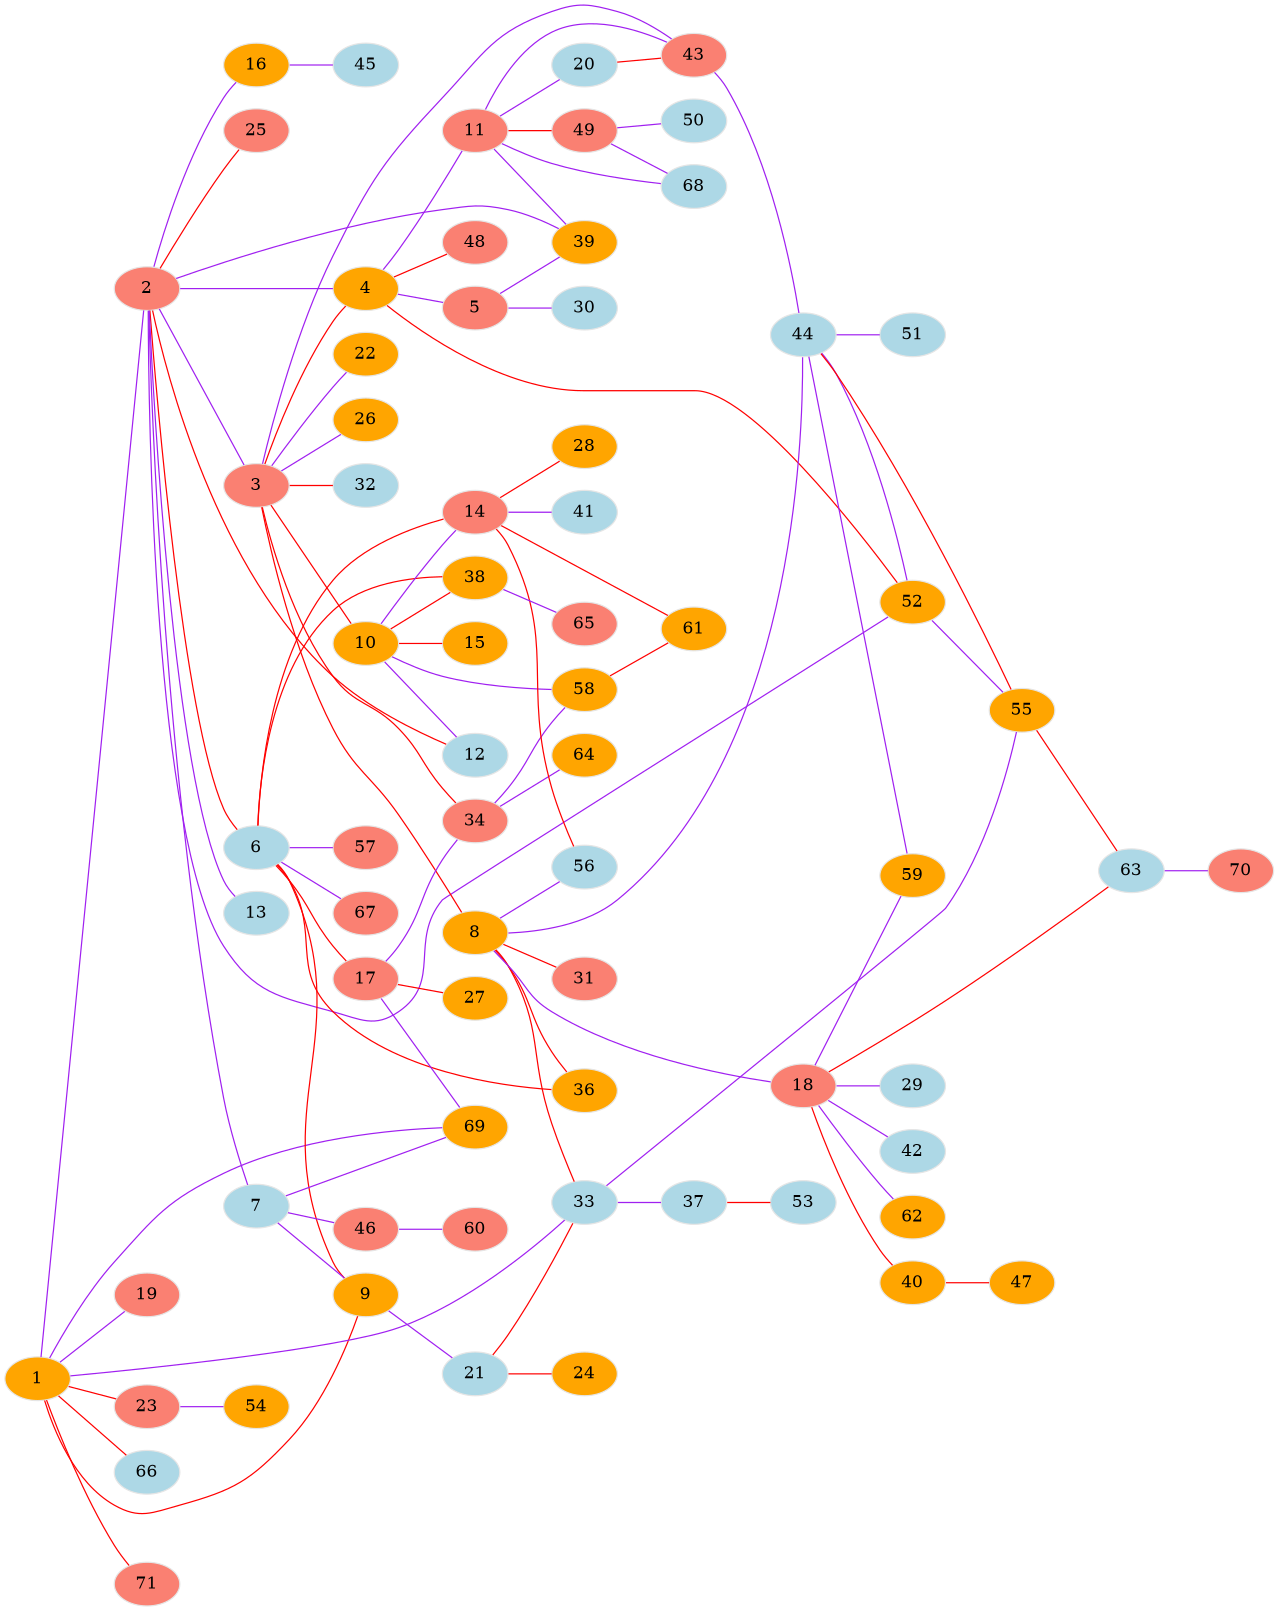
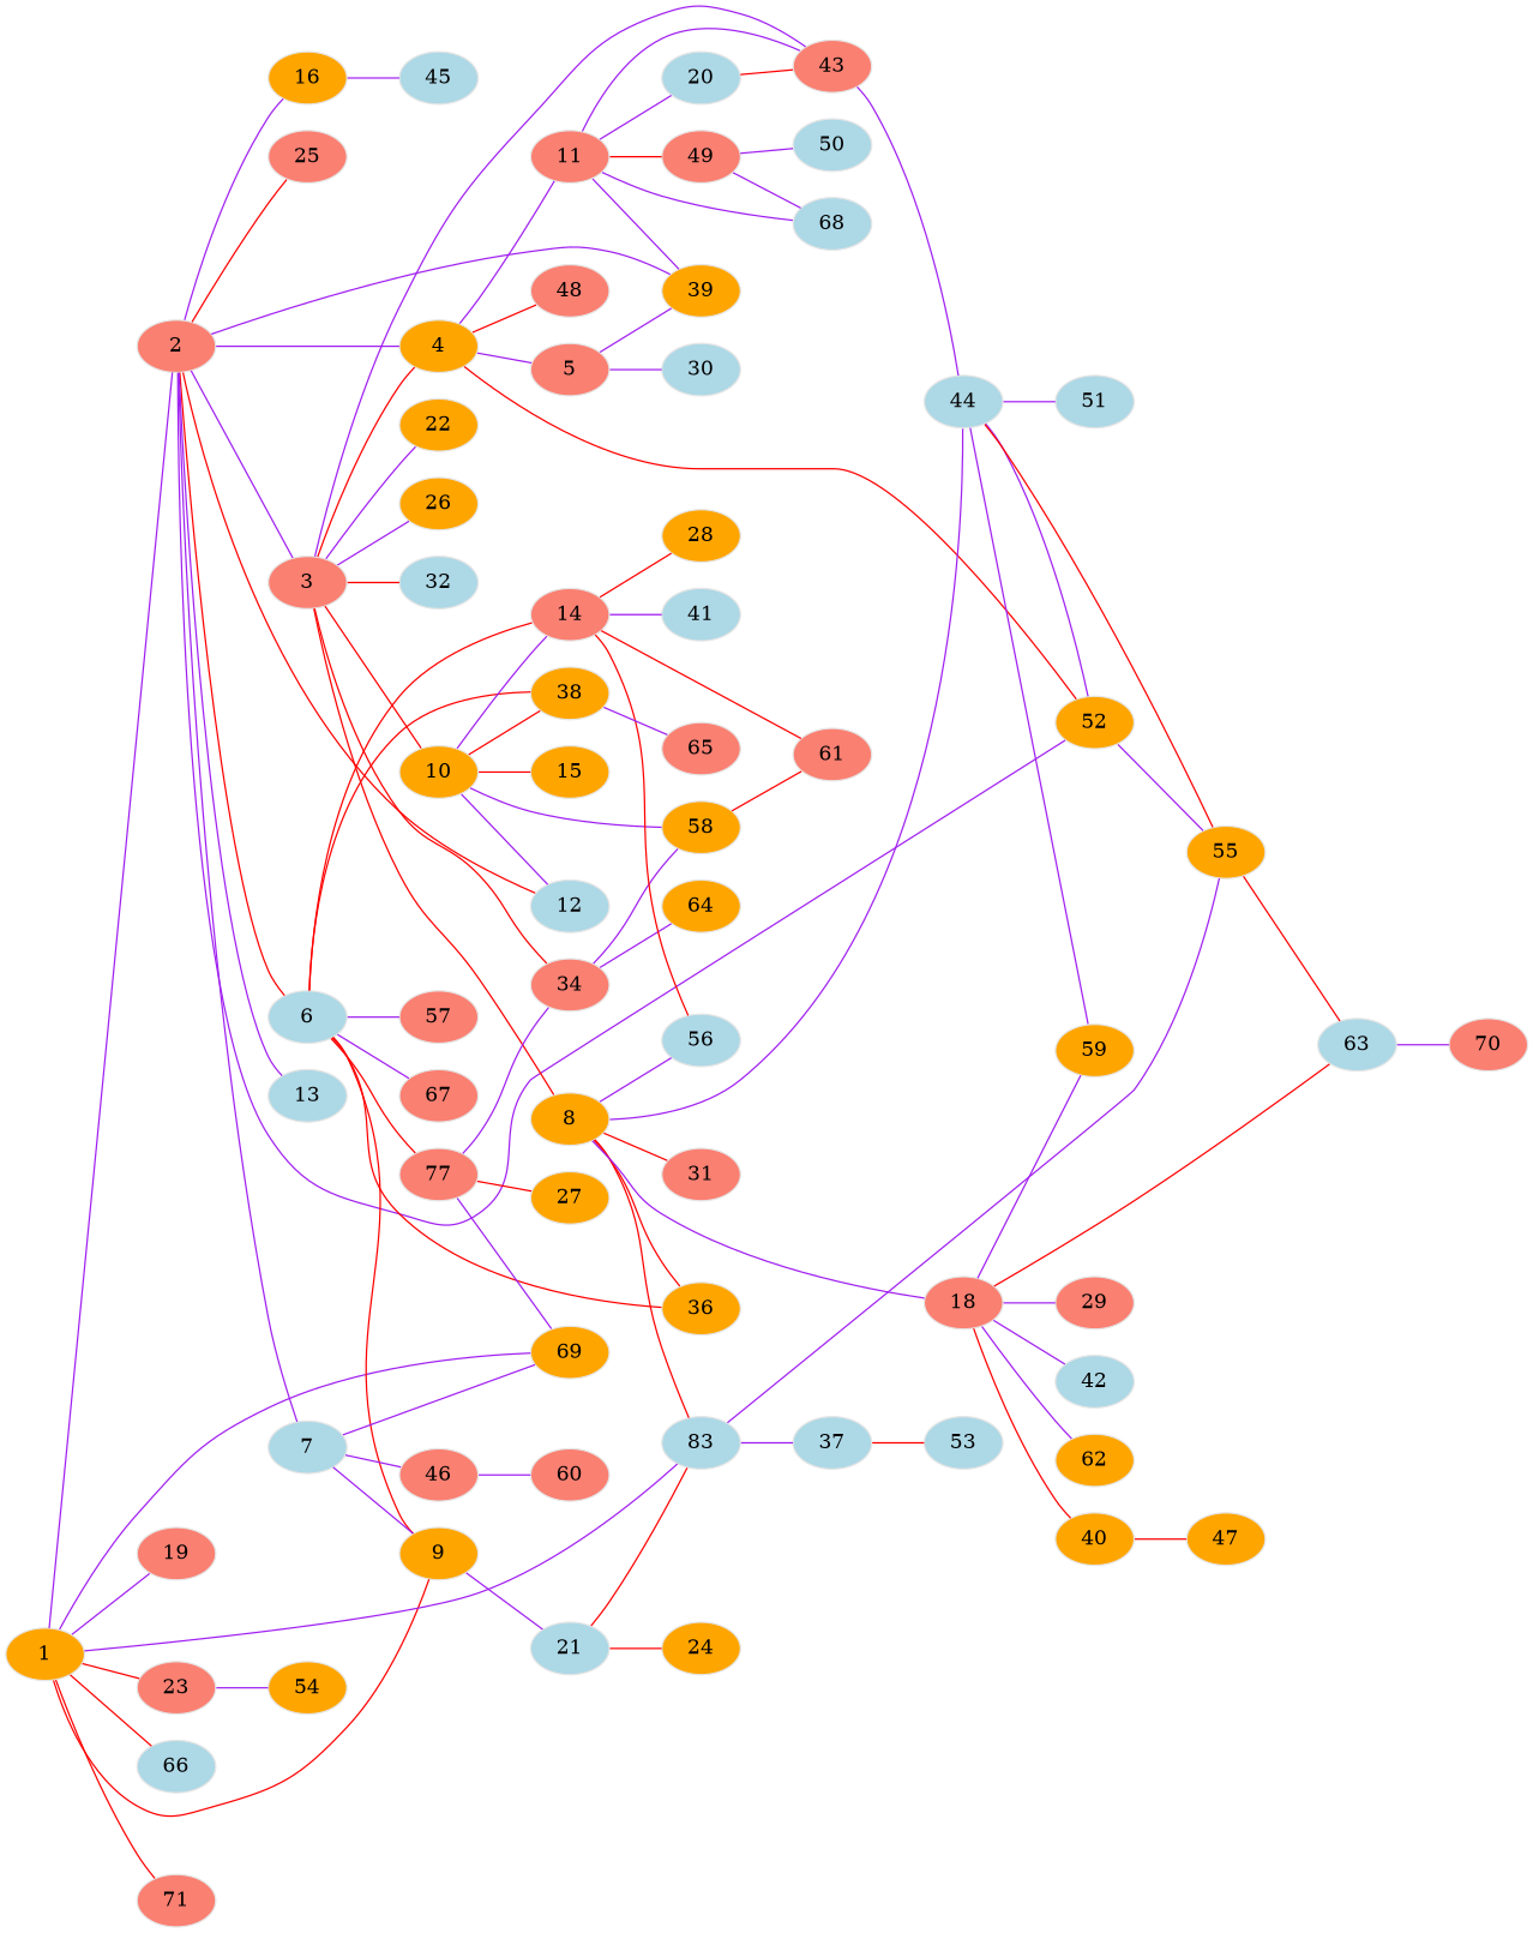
  graph {
    rankdir=LR
    node [color=gray90 fillcolor=orange style=filled]
    edge [color=purple weight=1.0]
    2 [fillcolor=salmon]
    1
    9
    19 [fillcolor=salmon]
    23 [fillcolor=salmon]
-   33 [fillcolor=lightblue]
+   33 [fillcolor=lightblue label=83]
    66 [fillcolor=lightblue]
    69
    71 [fillcolor=salmon]
    3 [fillcolor=salmon]
    4
    6 [fillcolor=lightblue]
    7 [fillcolor=lightblue]
    12 [fillcolor=lightblue]
    13 [fillcolor=lightblue]
    16
    25 [fillcolor=salmon]
    39
    52
    21 [fillcolor=lightblue]
    54
    37 [fillcolor=lightblue]
    55
    8
    10
    22
    26
    32 [fillcolor=lightblue]
    34 [fillcolor=salmon]
    43 [fillcolor=salmon]
    5 [fillcolor=salmon]
    11 [fillcolor=salmon]
    48 [fillcolor=salmon]
    14 [fillcolor=salmon]
-   17 [fillcolor=salmon]
+   17 [fillcolor=salmon label=77]
    36
    38
    57 [fillcolor=salmon]
    67 [fillcolor=salmon]
    46 [fillcolor=salmon]
    45 [fillcolor=lightblue]
    18 [fillcolor=salmon]
    31 [fillcolor=salmon]
    44 [fillcolor=lightblue]
    56 [fillcolor=lightblue]
    15
    58
    64
    30 [fillcolor=lightblue]
    20 [fillcolor=lightblue]
    49 [fillcolor=salmon]
    68 [fillcolor=lightblue]
    28
    41 [fillcolor=lightblue]
-   61
+   61 [fillcolor=salmon]
    27
    65 [fillcolor=salmon]
    60 [fillcolor=salmon]
-   29 [fillcolor=lightblue]
+   29 [fillcolor=salmon]
    40
    42 [fillcolor=lightblue]
    59
    62
    63 [fillcolor=lightblue]
    51 [fillcolor=lightblue]
    24
    50 [fillcolor=lightblue]
    47
    70 [fillcolor=salmon]
    53 [fillcolor=lightblue]
    2 -- 3
    2 -- 4
    2 -- 6 [color=red]
    2 -- 7
    2 -- 12 [color=red]
    2 -- 13
    2 -- 16
    2 -- 25 [color=red]
    2 -- 39 [weight=5.0]
    2 -- 52
    1 -- 2
    1 -- 9 [color=red]
    1 -- 19
    1 -- 23 [color=red]
    1 -- 33
    1 -- 66 [color=red]
    1 -- 69
    1 -- 71 [color=red]
    9 -- 21 [weight=2.0]
    23 -- 54
    33 -- 37
    33 -- 55
    3 -- 4 [color=red]
    3 -- 8 [color=red]
    3 -- 10 [color=red]
    3 -- 22
    3 -- 26
    3 -- 32 [color=red]
    3 -- 34 [color=red weight=3.0]
    3 -- 43
    4 -- 52 [color=red]
    4 -- 5
    4 -- 11
    4 -- 48 [color=red]
    6 -- 9 [color=red]
    6 -- 14 [color=red]
    6 -- 17 [color=red]
    6 -- 36 [color=red]
    6 -- 38 [color=red]
    6 -- 57
    6 -- 67
    7 -- 9
    7 -- 69
    7 -- 46
    16 -- 45
    52 -- 55
    21 -- 33 [color=red]
    21 -- 24 [color=red]
    37 -- 53 [color=red]
    55 -- 63 [color=red]
    8 -- 33 [color=red]
    8 -- 36 [color=red weight=2.0]
    8 -- 18
    8 -- 31 [color=red]
    8 -- 44
    8 -- 56
    10 -- 12
    10 -- 14
    10 -- 38 [color=red]
    10 -- 15 [color=red weight=5.0]
    10 -- 58
    34 -- 58
    34 -- 64
    43 -- 44 [weight=3.0]
    5 -- 39
    5 -- 30
    11 -- 39
    11 -- 43
    11 -- 20
    11 -- 49 [color=red]
    11 -- 68 [weight=4.0]
    14 -- 56 [color=red]
    14 -- 28 [color=red weight=2.0]
    14 -- 41
    14 -- 61 [color=red]
    17 -- 69
    17 -- 34
    17 -- 27 [color=red weight=2.0]
    38 -- 65
    46 -- 60
    18 -- 29
    18 -- 40 [color=red]
    18 -- 42
    18 -- 59
    18 -- 62
    18 -- 63 [color=red]
    44 -- 52
    44 -- 55 [color=red]
    44 -- 59
    44 -- 51
    58 -- 61 [color=red]
    20 -- 43 [color=red]
    49 -- 68
    49 -- 50 [weight=2.0]
    40 -- 47 [color=red]
    63 -- 70
  }
